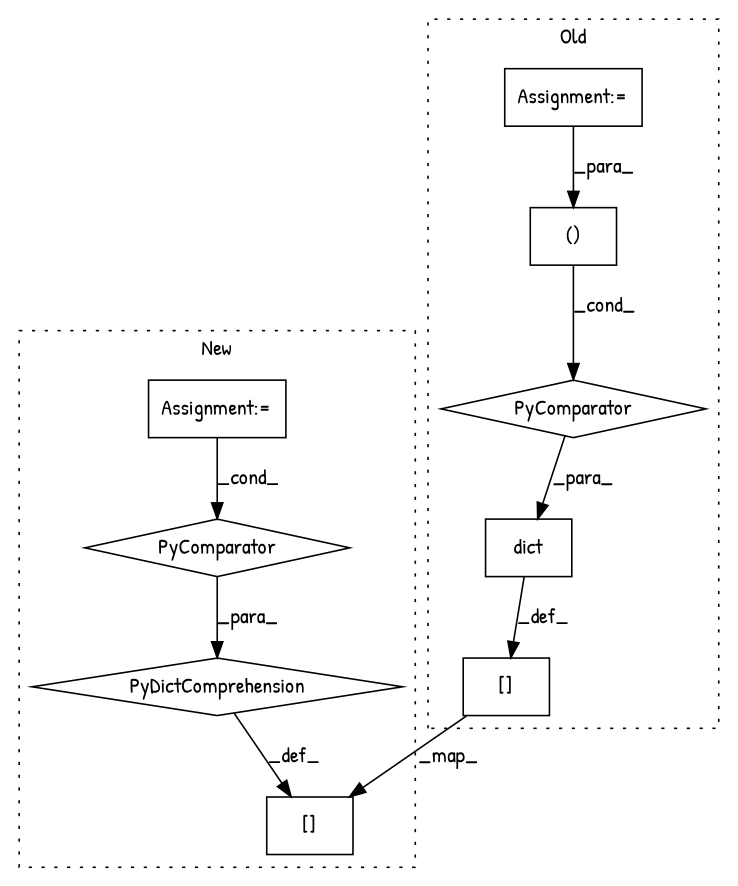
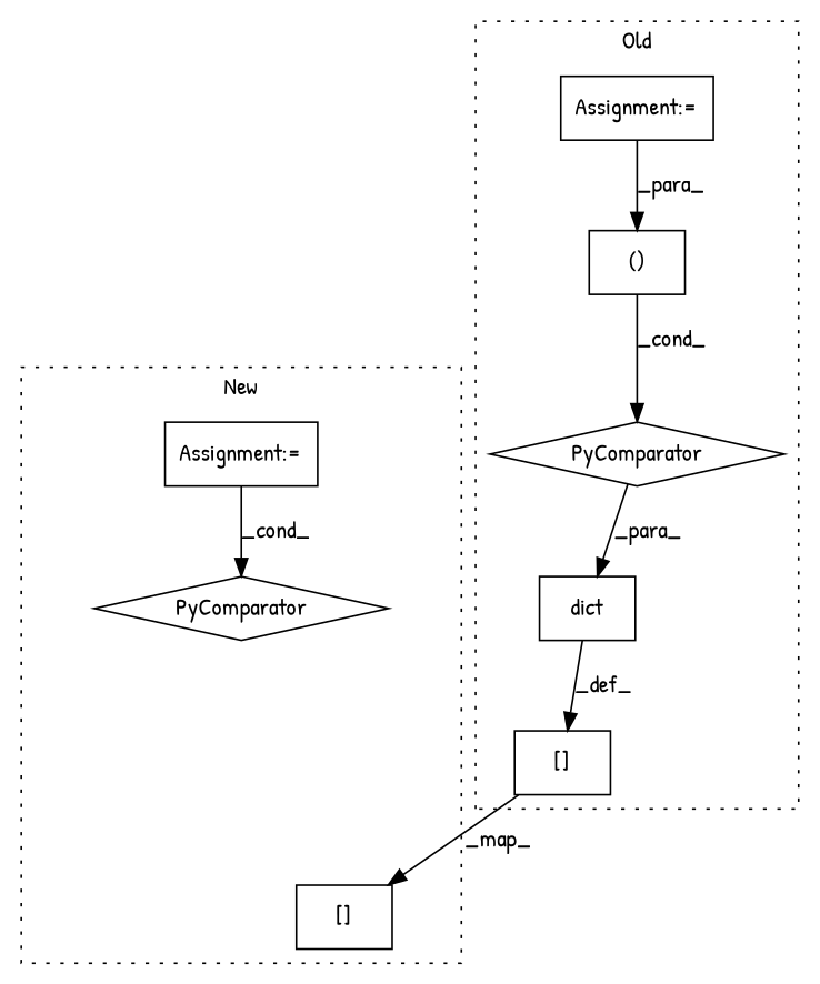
  digraph {
    fontname="Patrick Hand"
    node [a=7 l=46 s=8553 shape=box fontname="Patrick Hand"]
    edge [fontname="Patrick Hand"]
    n1 [a=32 l="19,-8" label=dict s="8212,8610"]
    n2 [label="Assignment:="]
    n3 [a=113 label=PyComparator shape=diamond]
    n4 [a=106 l=245 label="()" s=8231]
    n5 [a=2 l="11,1" label="[]" s="9124,9152"]
    n6 [a=113 label=PyComparator s=8500 shape=diamond]
    n7 [label="Assignment:=" s=8500]
-   n8 [a=110 l=349 label=PyDictComprehension s=8205 shape=diamond]
    n9 [a=2 l="11,1" label="[]" s="9070,9098"]
    subgraph cluster_1 {
      label=Old
      style=dotted
      n1
      n2
      n3
      n4
      n5
    }
    subgraph cluster_2 {
      label=New
      style=dotted
      n6
      n7
-     n8
      n9
    }
    n1 -> n5 [label=_def_]
    n2 -> n4 [label=_para_]
    n3 -> n1 [label=_para_]
    n4 -> n3 [label=_cond_]
    n5 -> n9 [label=_map_]
-   n6 -> n8 [label=_para_]
    n7 -> n6 [label=_cond_]
-   n8 -> n9 [label=_def_]
  }
